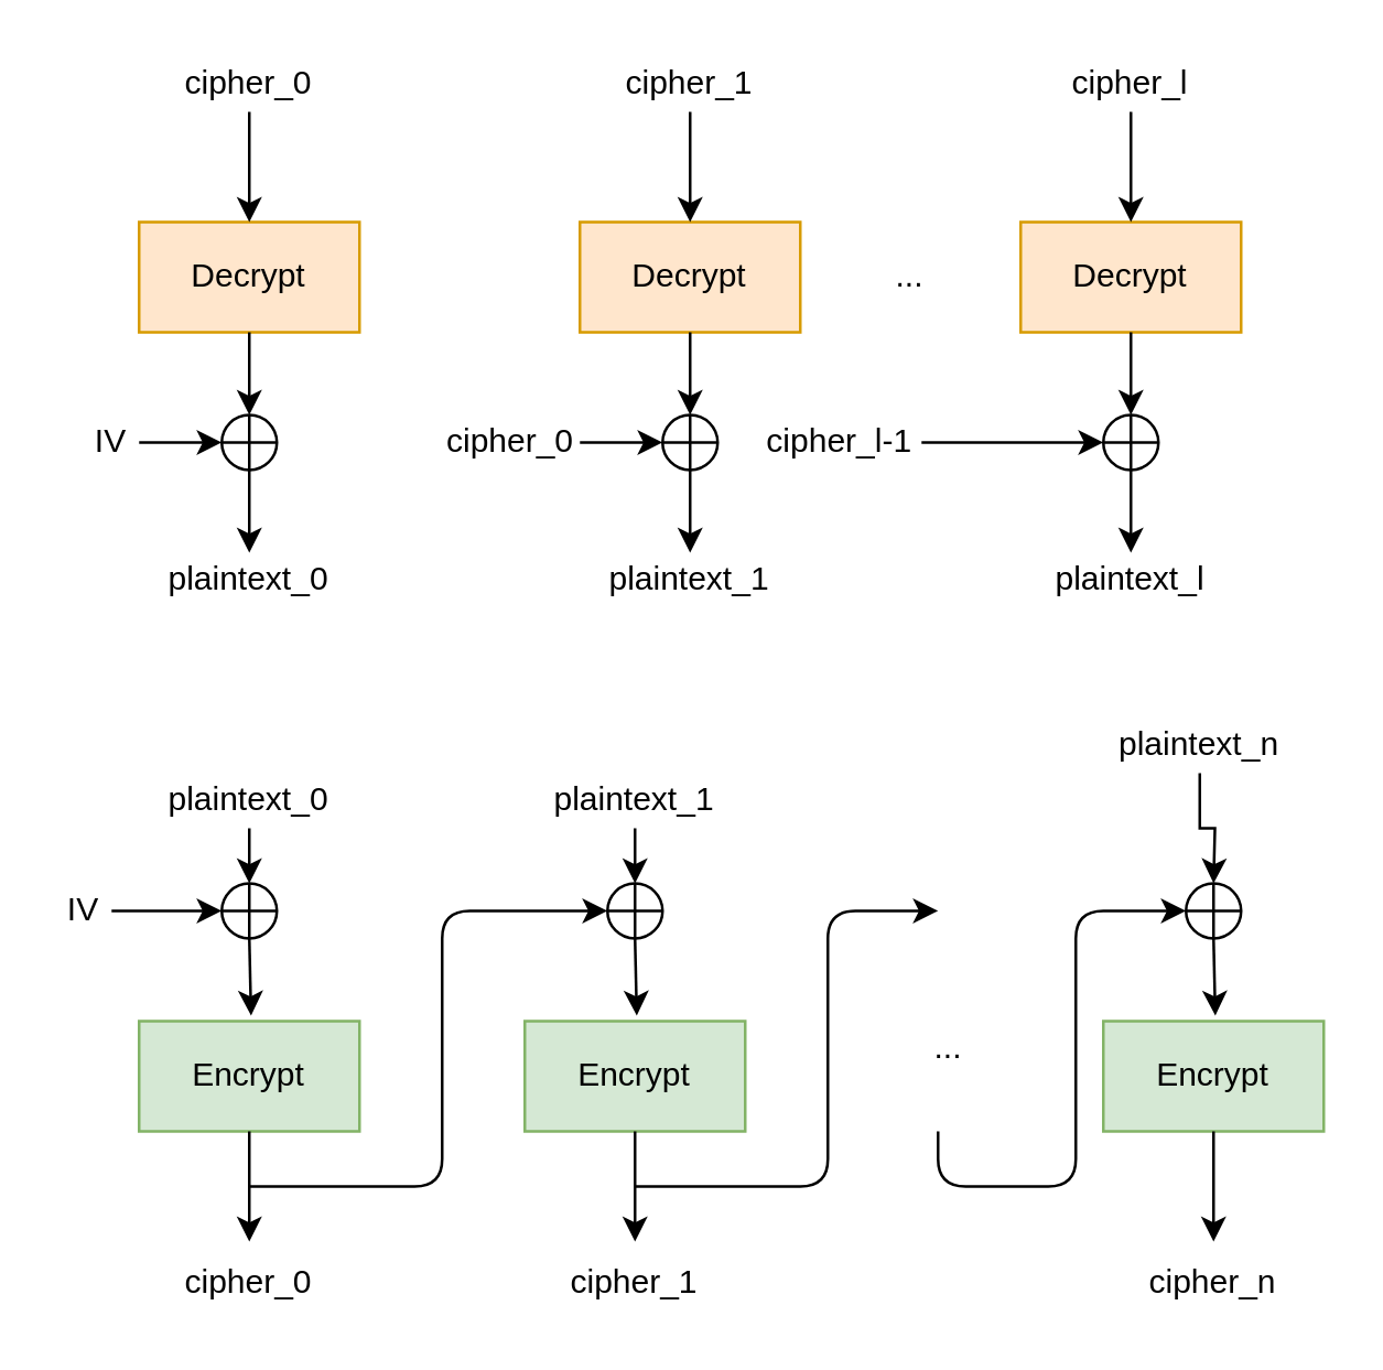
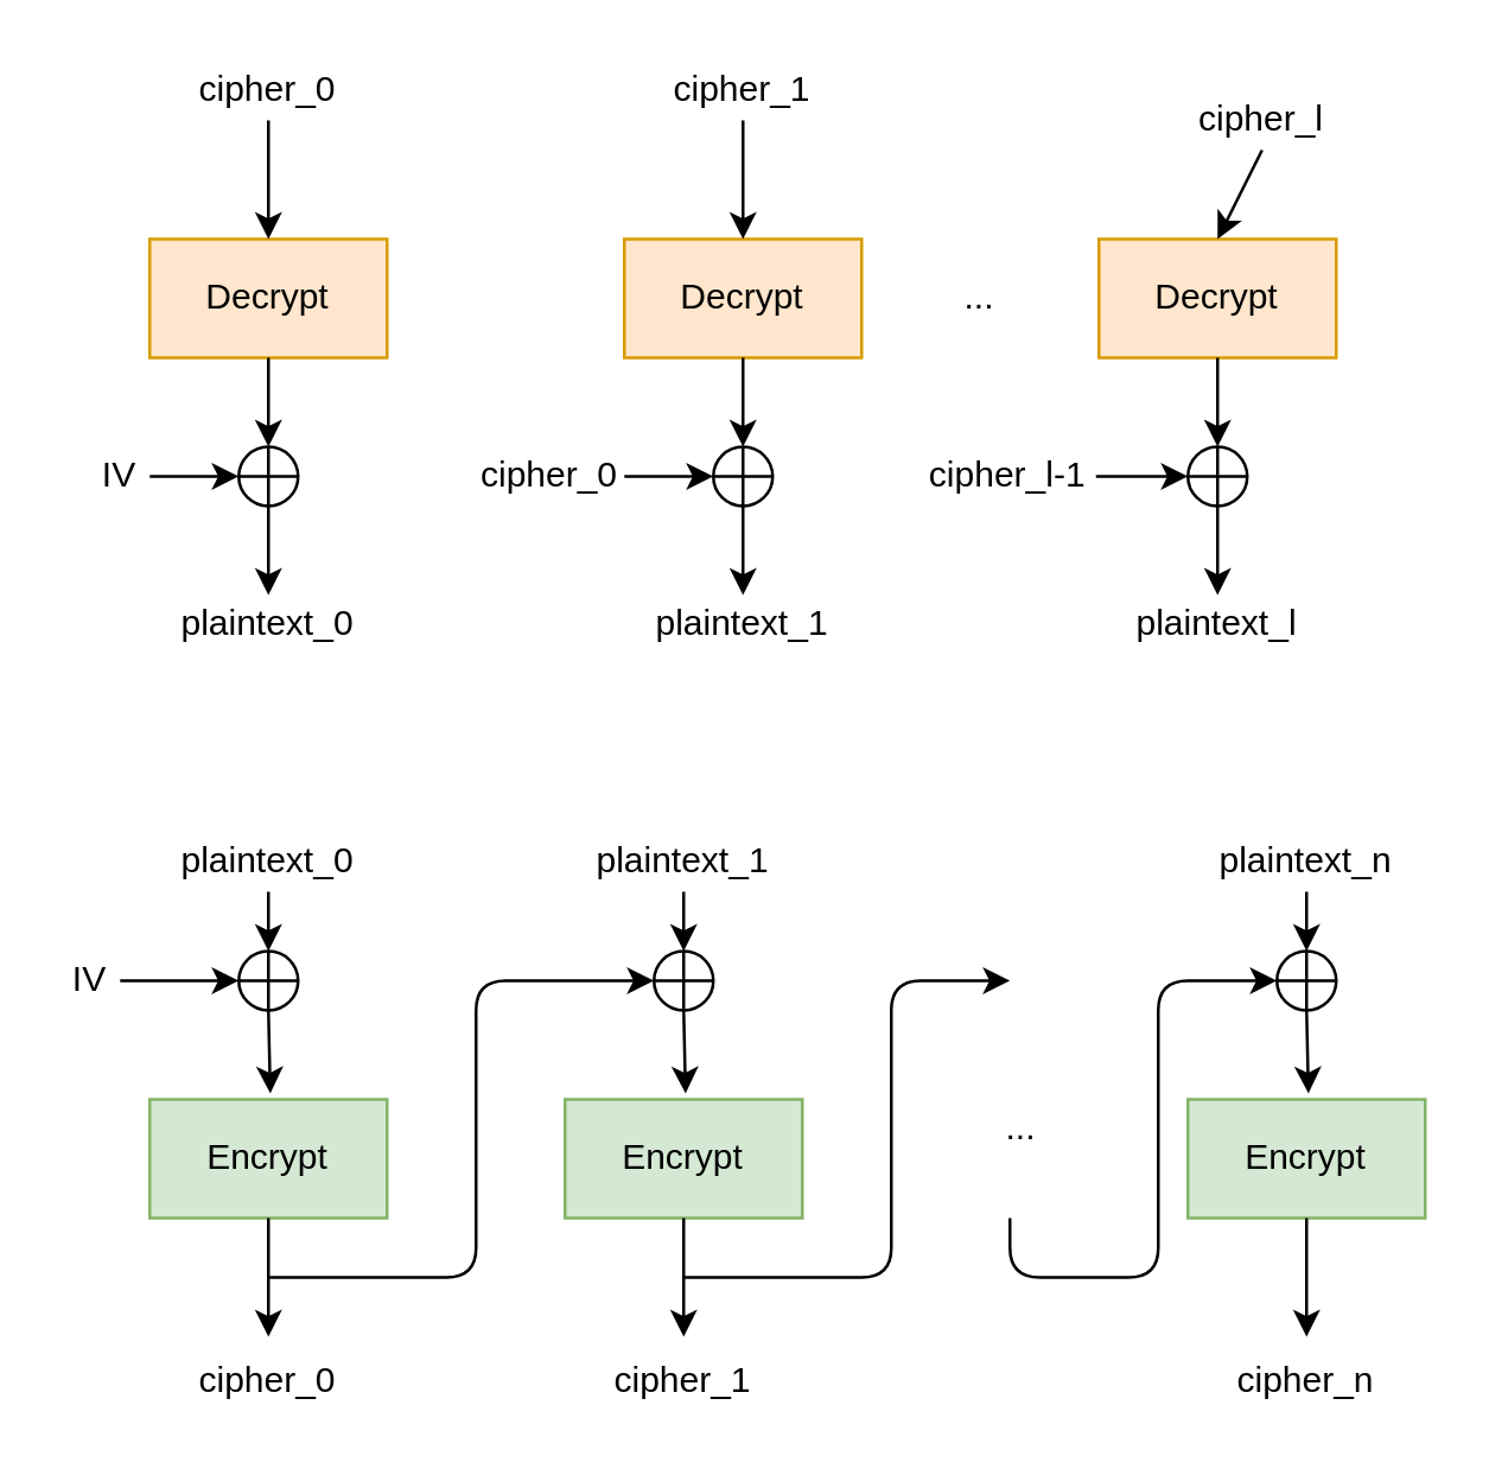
  <mxCell id="0" />
  <mxCell id="1" parent="0" />
  <mxCell id="2" value="Decrypt" style="rounded=0;whiteSpace=wrap;html=1;fillColor=#ffe6cc;strokeColor=#d79b00;" parent="1" vertex="1"><mxGeometry x="50" y="80" width="80" height="40" as="geometry" /></mxCell>
  <mxCell id="3" value="cipher_0" style="text;html=1;strokeColor=none;fillColor=none;align=center;verticalAlign=middle;whiteSpace=wrap;rounded=0;" parent="1" vertex="1"><mxGeometry x="70" y="20" width="40" height="20" as="geometry" /></mxCell>
  <mxCell id="4" value="" style="endArrow=classic;html=1;exitX=0.5;exitY=1;exitDx=0;exitDy=0;entryX=0.5;entryY=0;entryDx=0;entryDy=0;" parent="1" source="3" target="2" edge="1"><mxGeometry width="50" height="50" relative="1" as="geometry"><mxPoint x="160" y="40" as="sourcePoint" /><mxPoint x="210" y="-10" as="targetPoint" /></mxGeometry></mxCell>
  <mxCell id="5" value="" style="ellipse;whiteSpace=wrap;html=1;aspect=fixed;" parent="1" vertex="1"><mxGeometry x="80" y="150" width="20" height="20" as="geometry" /></mxCell>
  <mxCell id="6" value="" style="endArrow=none;html=1;entryX=0.5;entryY=0;entryDx=0;entryDy=0;exitX=0.5;exitY=1;exitDx=0;exitDy=0;" parent="1" source="5" target="5" edge="1"><mxGeometry width="50" height="50" relative="1" as="geometry"><mxPoint x="120" y="220" as="sourcePoint" /><mxPoint x="170" y="170" as="targetPoint" /></mxGeometry></mxCell>
  <mxCell id="7" value="" style="endArrow=none;html=1;exitX=0;exitY=0.5;exitDx=0;exitDy=0;entryX=1;entryY=0.5;entryDx=0;entryDy=0;" parent="1" source="5" target="5" edge="1"><mxGeometry width="50" height="50" relative="1" as="geometry"><mxPoint x="120" y="220" as="sourcePoint" /><mxPoint x="170" y="170" as="targetPoint" /></mxGeometry></mxCell>
  <mxCell id="8" value="" style="endArrow=classic;html=1;exitX=0.5;exitY=1;exitDx=0;exitDy=0;" parent="1" source="2" edge="1"><mxGeometry width="50" height="50" relative="1" as="geometry"><mxPoint x="160" y="270" as="sourcePoint" /><mxPoint x="90" y="150" as="targetPoint" /></mxGeometry></mxCell>
  <mxCell id="9" value="IV" style="text;html=1;strokeColor=none;fillColor=none;align=center;verticalAlign=middle;whiteSpace=wrap;rounded=0;" parent="1" vertex="1"><mxGeometry x="30" y="150" width="20" height="20" as="geometry" /></mxCell>
  <mxCell id="10" value="" style="endArrow=classic;html=1;exitX=1;exitY=0.5;exitDx=0;exitDy=0;" parent="1" source="9" edge="1"><mxGeometry width="50" height="50" relative="1" as="geometry"><mxPoint x="160" y="270" as="sourcePoint" /><mxPoint x="80" y="160" as="targetPoint" /></mxGeometry></mxCell>
  <mxCell id="11" value="" style="endArrow=classic;html=1;exitX=0.5;exitY=1;exitDx=0;exitDy=0;" parent="1" source="5" edge="1"><mxGeometry width="50" height="50" relative="1" as="geometry"><mxPoint x="160" y="270" as="sourcePoint" /><mxPoint x="90" y="200" as="targetPoint" /></mxGeometry></mxCell>
  <mxCell id="12" value="plaintext_0" style="text;html=1;strokeColor=none;fillColor=none;align=center;verticalAlign=middle;whiteSpace=wrap;rounded=0;" parent="1" vertex="1"><mxGeometry x="70" y="200" width="40" height="20" as="geometry" /></mxCell>
  <mxCell id="13" value="Decrypt" style="rounded=0;whiteSpace=wrap;html=1;fillColor=#ffe6cc;strokeColor=#d79b00;" parent="1" vertex="1"><mxGeometry x="210" y="80" width="80" height="40" as="geometry" /></mxCell>
  <mxCell id="14" value="cipher_1" style="text;html=1;strokeColor=none;fillColor=none;align=center;verticalAlign=middle;whiteSpace=wrap;rounded=0;" parent="1" vertex="1"><mxGeometry x="230" y="20" width="40" height="20" as="geometry" /></mxCell>
  <mxCell id="15" value="" style="endArrow=classic;html=1;exitX=0.5;exitY=1;exitDx=0;exitDy=0;entryX=0.5;entryY=0;entryDx=0;entryDy=0;" parent="1" source="14" target="13" edge="1"><mxGeometry width="50" height="50" relative="1" as="geometry"><mxPoint x="320" y="40" as="sourcePoint" /><mxPoint x="370" y="-10" as="targetPoint" /></mxGeometry></mxCell>
  <mxCell id="16" value="" style="ellipse;whiteSpace=wrap;html=1;aspect=fixed;" parent="1" vertex="1"><mxGeometry x="240" y="150" width="20" height="20" as="geometry" /></mxCell>
  <mxCell id="17" value="" style="endArrow=none;html=1;entryX=0.5;entryY=0;entryDx=0;entryDy=0;exitX=0.5;exitY=1;exitDx=0;exitDy=0;" parent="1" source="16" target="16" edge="1"><mxGeometry width="50" height="50" relative="1" as="geometry"><mxPoint x="280" y="220" as="sourcePoint" /><mxPoint x="330" y="170" as="targetPoint" /></mxGeometry></mxCell>
  <mxCell id="18" value="" style="endArrow=none;html=1;exitX=0;exitY=0.5;exitDx=0;exitDy=0;entryX=1;entryY=0.5;entryDx=0;entryDy=0;" parent="1" source="16" target="16" edge="1"><mxGeometry width="50" height="50" relative="1" as="geometry"><mxPoint x="280" y="220" as="sourcePoint" /><mxPoint x="330" y="170" as="targetPoint" /></mxGeometry></mxCell>
  <mxCell id="19" value="" style="endArrow=classic;html=1;exitX=0.5;exitY=1;exitDx=0;exitDy=0;" parent="1" source="13" edge="1"><mxGeometry width="50" height="50" relative="1" as="geometry"><mxPoint x="320" y="270" as="sourcePoint" /><mxPoint x="250" y="150" as="targetPoint" /></mxGeometry></mxCell>
  <mxCell id="20" value="&lt;div&gt;cipher_0&lt;/div&gt;" style="text;html=1;strokeColor=none;fillColor=none;align=center;verticalAlign=middle;whiteSpace=wrap;rounded=0;" parent="1" vertex="1"><mxGeometry x="160" y="150" width="50" height="20" as="geometry" /></mxCell>
  <mxCell id="21" value="" style="endArrow=classic;html=1;exitX=1;exitY=0.5;exitDx=0;exitDy=0;" parent="1" source="20" edge="1"><mxGeometry width="50" height="50" relative="1" as="geometry"><mxPoint x="210" y="160" as="sourcePoint" /><mxPoint x="240" y="160" as="targetPoint" /></mxGeometry></mxCell>
  <mxCell id="22" value="" style="endArrow=classic;html=1;exitX=0.5;exitY=1;exitDx=0;exitDy=0;" parent="1" source="16" edge="1"><mxGeometry width="50" height="50" relative="1" as="geometry"><mxPoint x="320" y="270" as="sourcePoint" /><mxPoint x="250" y="200" as="targetPoint" /></mxGeometry></mxCell>
  <mxCell id="23" value="plaintext_1" style="text;html=1;strokeColor=none;fillColor=none;align=center;verticalAlign=middle;whiteSpace=wrap;rounded=0;" parent="1" vertex="1"><mxGeometry x="230" y="200" width="40" height="20" as="geometry" /></mxCell>
  <mxCell id="24" value="..." style="text;html=1;strokeColor=none;fillColor=none;align=center;verticalAlign=middle;whiteSpace=wrap;rounded=0;" parent="1" vertex="1"><mxGeometry x="310" y="90" width="40" height="20" as="geometry" /></mxCell>
  <mxCell id="25" value="Decrypt" style="rounded=0;whiteSpace=wrap;html=1;fillColor=#ffe6cc;strokeColor=#d79b00;" parent="1" vertex="1"><mxGeometry x="370" y="80" width="80" height="40" as="geometry" /></mxCell>
- <mxCell id="26" value="cipher_l" style="text;html=1;strokeColor=none;fillColor=none;align=center;verticalAlign=middle;whiteSpace=wrap;rounded=0;" parent="1" vertex="1"><mxGeometry x="390" y="20" width="40" height="20" as="geometry" /></mxCell>
+ <mxCell id="26" value="cipher_l" style="text;html=1;strokeColor=none;fillColor=none;align=center;verticalAlign=middle;whiteSpace=wrap;rounded=0;" parent="1" vertex="1"><mxGeometry x="405" y="30" width="40" height="20" as="geometry" /></mxCell>
  <mxCell id="27" value="" style="endArrow=classic;html=1;exitX=0.5;exitY=1;exitDx=0;exitDy=0;entryX=0.5;entryY=0;entryDx=0;entryDy=0;" parent="1" source="26" target="25" edge="1"><mxGeometry width="50" height="50" relative="1" as="geometry"><mxPoint x="480" y="40" as="sourcePoint" /><mxPoint x="530" y="-10" as="targetPoint" /></mxGeometry></mxCell>
  <mxCell id="28" value="" style="ellipse;whiteSpace=wrap;html=1;aspect=fixed;" parent="1" vertex="1"><mxGeometry x="400" y="150" width="20" height="20" as="geometry" /></mxCell>
  <mxCell id="29" value="" style="endArrow=none;html=1;entryX=0.5;entryY=0;entryDx=0;entryDy=0;exitX=0.5;exitY=1;exitDx=0;exitDy=0;" parent="1" source="28" target="28" edge="1"><mxGeometry width="50" height="50" relative="1" as="geometry"><mxPoint x="440" y="220" as="sourcePoint" /><mxPoint x="490" y="170" as="targetPoint" /></mxGeometry></mxCell>
  <mxCell id="30" value="" style="endArrow=none;html=1;exitX=0;exitY=0.5;exitDx=0;exitDy=0;entryX=1;entryY=0.5;entryDx=0;entryDy=0;" parent="1" source="28" target="28" edge="1"><mxGeometry width="50" height="50" relative="1" as="geometry"><mxPoint x="440" y="220" as="sourcePoint" /><mxPoint x="490" y="170" as="targetPoint" /></mxGeometry></mxCell>
  <mxCell id="31" value="" style="endArrow=classic;html=1;exitX=0.5;exitY=1;exitDx=0;exitDy=0;" parent="1" source="25" edge="1"><mxGeometry width="50" height="50" relative="1" as="geometry"><mxPoint x="480" y="270" as="sourcePoint" /><mxPoint x="410" y="150" as="targetPoint" /></mxGeometry></mxCell>
- <mxCell id="32" value="&lt;div&gt;cipher_l-1&lt;/div&gt;" style="text;html=1;strokeColor=none;fillColor=none;align=center;verticalAlign=middle;whiteSpace=wrap;rounded=0;" parent="1" vertex="1"><mxGeometry x="275" y="150" width="59" height="20" as="geometry" /></mxCell>
+ <mxCell id="32" value="&lt;div&gt;cipher_l-1&lt;/div&gt;" style="text;html=1;strokeColor=none;fillColor=none;align=center;verticalAlign=middle;whiteSpace=wrap;rounded=0;" parent="1" vertex="1"><mxGeometry x="310" y="150" width="59" height="20" as="geometry" /></mxCell>
  <mxCell id="33" value="" style="endArrow=classic;html=1;exitX=1;exitY=0.5;exitDx=0;exitDy=0;" parent="1" source="32" edge="1"><mxGeometry width="50" height="50" relative="1" as="geometry"><mxPoint x="370" y="160" as="sourcePoint" /><mxPoint x="400" y="160" as="targetPoint" /></mxGeometry></mxCell>
  <mxCell id="34" value="" style="endArrow=classic;html=1;exitX=0.5;exitY=1;exitDx=0;exitDy=0;" parent="1" source="28" edge="1"><mxGeometry width="50" height="50" relative="1" as="geometry"><mxPoint x="480" y="270" as="sourcePoint" /><mxPoint x="410" y="200" as="targetPoint" /></mxGeometry></mxCell>
  <mxCell id="35" value="plaintext_l" style="text;html=1;strokeColor=none;fillColor=none;align=center;verticalAlign=middle;whiteSpace=wrap;rounded=0;" parent="1" vertex="1"><mxGeometry x="390" y="200" width="40" height="20" as="geometry" /></mxCell>
  <mxCell id="36" value="Encrypt" style="rounded=0;whiteSpace=wrap;html=1;fillColor=#d5e8d4;strokeColor=#82b366;" vertex="1" parent="1"><mxGeometry x="50" y="370" width="80" height="40" as="geometry" /></mxCell>
  <mxCell id="37" value="cipher_0" style="text;html=1;strokeColor=none;fillColor=none;align=center;verticalAlign=middle;whiteSpace=wrap;rounded=0;" vertex="1" parent="1"><mxGeometry x="70" y="455" width="40" height="20" as="geometry" /></mxCell>
  <mxCell id="38" value="" style="ellipse;whiteSpace=wrap;html=1;aspect=fixed;" vertex="1" parent="1"><mxGeometry x="80" y="320" width="20" height="20" as="geometry" /></mxCell>
  <mxCell id="39" value="" style="endArrow=none;html=1;entryX=0.5;entryY=0;entryDx=0;entryDy=0;exitX=0.5;exitY=1;exitDx=0;exitDy=0;" edge="1" parent="1" source="38" target="38"><mxGeometry width="50" height="50" relative="1" as="geometry"><mxPoint x="120" y="390" as="sourcePoint" /><mxPoint x="170" y="340" as="targetPoint" /></mxGeometry></mxCell>
  <mxCell id="40" value="" style="endArrow=none;html=1;exitX=0;exitY=0.5;exitDx=0;exitDy=0;entryX=1;entryY=0.5;entryDx=0;entryDy=0;" edge="1" parent="1" source="38" target="38"><mxGeometry width="50" height="50" relative="1" as="geometry"><mxPoint x="120" y="390" as="sourcePoint" /><mxPoint x="170" y="340" as="targetPoint" /></mxGeometry></mxCell>
  <mxCell id="41" value="" style="endArrow=classic;html=1;exitX=0.5;exitY=1;exitDx=0;exitDy=0;" edge="1" parent="1" source="36"><mxGeometry width="50" height="50" relative="1" as="geometry"><mxPoint x="50" y="560" as="sourcePoint" /><mxPoint x="90" y="450" as="targetPoint" /></mxGeometry></mxCell>
  <mxCell id="42" value="IV" style="text;html=1;strokeColor=none;fillColor=none;align=center;verticalAlign=middle;whiteSpace=wrap;rounded=0;" vertex="1" parent="1"><mxGeometry x="20" y="320" width="20" height="20" as="geometry" /></mxCell>
  <mxCell id="43" value="" style="endArrow=classic;html=1;exitX=1;exitY=0.5;exitDx=0;exitDy=0;entryX=0;entryY=0.5;entryDx=0;entryDy=0;" edge="1" parent="1" source="42" target="38"><mxGeometry width="50" height="50" relative="1" as="geometry"><mxPoint x="160" y="430" as="sourcePoint" /><mxPoint x="80" y="320" as="targetPoint" /></mxGeometry></mxCell>
  <mxCell id="44" value="" style="endArrow=classic;html=1;exitX=0.5;exitY=1;exitDx=0;exitDy=0;entryX=0.508;entryY=-0.05;entryDx=0;entryDy=0;entryPerimeter=0;" edge="1" parent="1" source="38" target="36"><mxGeometry width="50" height="50" relative="1" as="geometry"><mxPoint x="160" y="430" as="sourcePoint" /><mxPoint x="90" y="360" as="targetPoint" /></mxGeometry></mxCell>
  <mxCell id="45" style="edgeStyle=orthogonalEdgeStyle;rounded=0;orthogonalLoop=1;jettySize=auto;html=1;exitX=0.5;exitY=1;exitDx=0;exitDy=0;" edge="1" parent="1" source="46"><mxGeometry relative="1" as="geometry"><mxPoint x="90" y="320" as="targetPoint" /></mxGeometry></mxCell>
  <mxCell id="46" value="plaintext_0" style="text;html=1;strokeColor=none;fillColor=none;align=center;verticalAlign=middle;whiteSpace=wrap;rounded=0;" vertex="1" parent="1"><mxGeometry x="70" y="280" width="40" height="20" as="geometry" /></mxCell>
  <mxCell id="47" value="Encrypt" style="rounded=0;whiteSpace=wrap;html=1;fillColor=#d5e8d4;strokeColor=#82b366;" vertex="1" parent="1"><mxGeometry x="190" y="370" width="80" height="40" as="geometry" /></mxCell>
  <mxCell id="48" value="cipher_1" style="text;html=1;strokeColor=none;fillColor=none;align=center;verticalAlign=middle;whiteSpace=wrap;rounded=0;" vertex="1" parent="1"><mxGeometry x="210" y="455" width="40" height="20" as="geometry" /></mxCell>
  <mxCell id="49" value="" style="ellipse;whiteSpace=wrap;html=1;aspect=fixed;" vertex="1" parent="1"><mxGeometry x="220" y="320" width="20" height="20" as="geometry" /></mxCell>
  <mxCell id="50" value="" style="endArrow=none;html=1;entryX=0.5;entryY=0;entryDx=0;entryDy=0;exitX=0.5;exitY=1;exitDx=0;exitDy=0;" edge="1" parent="1" source="49" target="49"><mxGeometry width="50" height="50" relative="1" as="geometry"><mxPoint x="260" y="390" as="sourcePoint" /><mxPoint x="310" y="340" as="targetPoint" /></mxGeometry></mxCell>
  <mxCell id="51" value="" style="endArrow=none;html=1;exitX=0;exitY=0.5;exitDx=0;exitDy=0;entryX=1;entryY=0.5;entryDx=0;entryDy=0;" edge="1" parent="1" source="49" target="49"><mxGeometry width="50" height="50" relative="1" as="geometry"><mxPoint x="260" y="390" as="sourcePoint" /><mxPoint x="310" y="340" as="targetPoint" /></mxGeometry></mxCell>
  <mxCell id="52" value="" style="endArrow=classic;html=1;exitX=0.5;exitY=1;exitDx=0;exitDy=0;" edge="1" parent="1" source="47"><mxGeometry width="50" height="50" relative="1" as="geometry"><mxPoint x="190" y="560" as="sourcePoint" /><mxPoint x="230" y="450" as="targetPoint" /></mxGeometry></mxCell>
  <mxCell id="53" value="" style="endArrow=classic;html=1;exitX=0.5;exitY=1;exitDx=0;exitDy=0;entryX=0.508;entryY=-0.05;entryDx=0;entryDy=0;entryPerimeter=0;" edge="1" parent="1" source="49" target="47"><mxGeometry width="50" height="50" relative="1" as="geometry"><mxPoint x="300" y="430" as="sourcePoint" /><mxPoint x="230" y="360" as="targetPoint" /></mxGeometry></mxCell>
  <mxCell id="54" style="edgeStyle=orthogonalEdgeStyle;rounded=0;orthogonalLoop=1;jettySize=auto;html=1;exitX=0.5;exitY=1;exitDx=0;exitDy=0;" edge="1" parent="1" source="55"><mxGeometry relative="1" as="geometry"><mxPoint x="230" y="320" as="targetPoint" /></mxGeometry></mxCell>
  <mxCell id="55" value="plaintext_1" style="text;html=1;strokeColor=none;fillColor=none;align=center;verticalAlign=middle;whiteSpace=wrap;rounded=0;" vertex="1" parent="1"><mxGeometry x="210" y="280" width="40" height="20" as="geometry" /></mxCell>
  <mxCell id="56" value="" style="endArrow=classic;html=1;edgeStyle=orthogonalEdgeStyle;entryX=0;entryY=0.5;entryDx=0;entryDy=0;" edge="1" parent="1" target="49"><mxGeometry width="50" height="50" relative="1" as="geometry"><mxPoint x="90" y="430" as="sourcePoint" /><mxPoint x="160" y="320" as="targetPoint" /><Array as="points"><mxPoint x="160" y="430" /><mxPoint x="160" y="330" /></Array></mxGeometry></mxCell>
  <mxCell id="57" value="Encrypt" style="rounded=0;whiteSpace=wrap;html=1;fillColor=#d5e8d4;strokeColor=#82b366;" vertex="1" parent="1"><mxGeometry x="400" y="370" width="80" height="40" as="geometry" /></mxCell>
  <mxCell id="58" value="cipher_n" style="text;html=1;strokeColor=none;fillColor=none;align=center;verticalAlign=middle;whiteSpace=wrap;rounded=0;" vertex="1" parent="1"><mxGeometry x="420" y="455" width="40" height="20" as="geometry" /></mxCell>
  <mxCell id="59" value="" style="ellipse;whiteSpace=wrap;html=1;aspect=fixed;" vertex="1" parent="1"><mxGeometry x="430" y="320" width="20" height="20" as="geometry" /></mxCell>
  <mxCell id="60" value="" style="endArrow=none;html=1;entryX=0.5;entryY=0;entryDx=0;entryDy=0;exitX=0.5;exitY=1;exitDx=0;exitDy=0;" edge="1" parent="1" source="59" target="59"><mxGeometry width="50" height="50" relative="1" as="geometry"><mxPoint x="470" y="390" as="sourcePoint" /><mxPoint x="520" y="340" as="targetPoint" /></mxGeometry></mxCell>
  <mxCell id="61" value="" style="endArrow=none;html=1;exitX=0;exitY=0.5;exitDx=0;exitDy=0;entryX=1;entryY=0.5;entryDx=0;entryDy=0;" edge="1" parent="1" source="59" target="59"><mxGeometry width="50" height="50" relative="1" as="geometry"><mxPoint x="470" y="390" as="sourcePoint" /><mxPoint x="520" y="340" as="targetPoint" /></mxGeometry></mxCell>
  <mxCell id="62" value="" style="endArrow=classic;html=1;exitX=0.5;exitY=1;exitDx=0;exitDy=0;" edge="1" parent="1" source="57"><mxGeometry width="50" height="50" relative="1" as="geometry"><mxPoint x="400" y="560" as="sourcePoint" /><mxPoint x="440" y="450" as="targetPoint" /></mxGeometry></mxCell>
  <mxCell id="63" value="" style="endArrow=classic;html=1;exitX=0.5;exitY=1;exitDx=0;exitDy=0;entryX=0.508;entryY=-0.05;entryDx=0;entryDy=0;entryPerimeter=0;" edge="1" parent="1" source="59" target="57"><mxGeometry width="50" height="50" relative="1" as="geometry"><mxPoint x="510" y="430" as="sourcePoint" /><mxPoint x="440" y="360" as="targetPoint" /></mxGeometry></mxCell>
  <mxCell id="64" style="edgeStyle=orthogonalEdgeStyle;rounded=0;orthogonalLoop=1;jettySize=auto;html=1;exitX=0.5;exitY=1;exitDx=0;exitDy=0;" edge="1" parent="1" source="65"><mxGeometry relative="1" as="geometry"><mxPoint x="440" y="320" as="targetPoint" /></mxGeometry></mxCell>
- <mxCell id="65" value="plaintext_n" style="text;html=1;strokeColor=none;fillColor=none;align=center;verticalAlign=middle;whiteSpace=wrap;rounded=0;" vertex="1" parent="1"><mxGeometry x="415" y="260" width="40" height="20" as="geometry" /></mxCell>
+ <mxCell id="65" value="plaintext_n" style="text;html=1;strokeColor=none;fillColor=none;align=center;verticalAlign=middle;whiteSpace=wrap;rounded=0;" vertex="1" parent="1"><mxGeometry x="420" y="280" width="40" height="20" as="geometry" /></mxCell>
  <mxCell id="66" value="" style="endArrow=classic;html=1;edgeStyle=orthogonalEdgeStyle;" edge="1" parent="1"><mxGeometry width="50" height="50" relative="1" as="geometry"><mxPoint x="230" y="430" as="sourcePoint" /><mxPoint x="340" y="330" as="targetPoint" /><Array as="points"><mxPoint x="300" y="430" /><mxPoint x="300" y="330" /></Array></mxGeometry></mxCell>
  <mxCell id="67" value="..." style="text;html=1;strokeColor=none;fillColor=none;align=center;verticalAlign=middle;whiteSpace=wrap;rounded=0;" vertex="1" parent="1"><mxGeometry x="324" y="370" width="40" height="20" as="geometry" /></mxCell>
  <mxCell id="68" value="" style="endArrow=classic;html=1;edgeStyle=orthogonalEdgeStyle;entryX=0;entryY=0.5;entryDx=0;entryDy=0;" edge="1" parent="1" target="59"><mxGeometry width="50" height="50" relative="1" as="geometry"><mxPoint x="340" y="410" as="sourcePoint" /><mxPoint x="460" y="330" as="targetPoint" /><Array as="points"><mxPoint x="340" y="430" /><mxPoint x="390" y="430" /><mxPoint x="390" y="330" /></Array></mxGeometry></mxCell>
